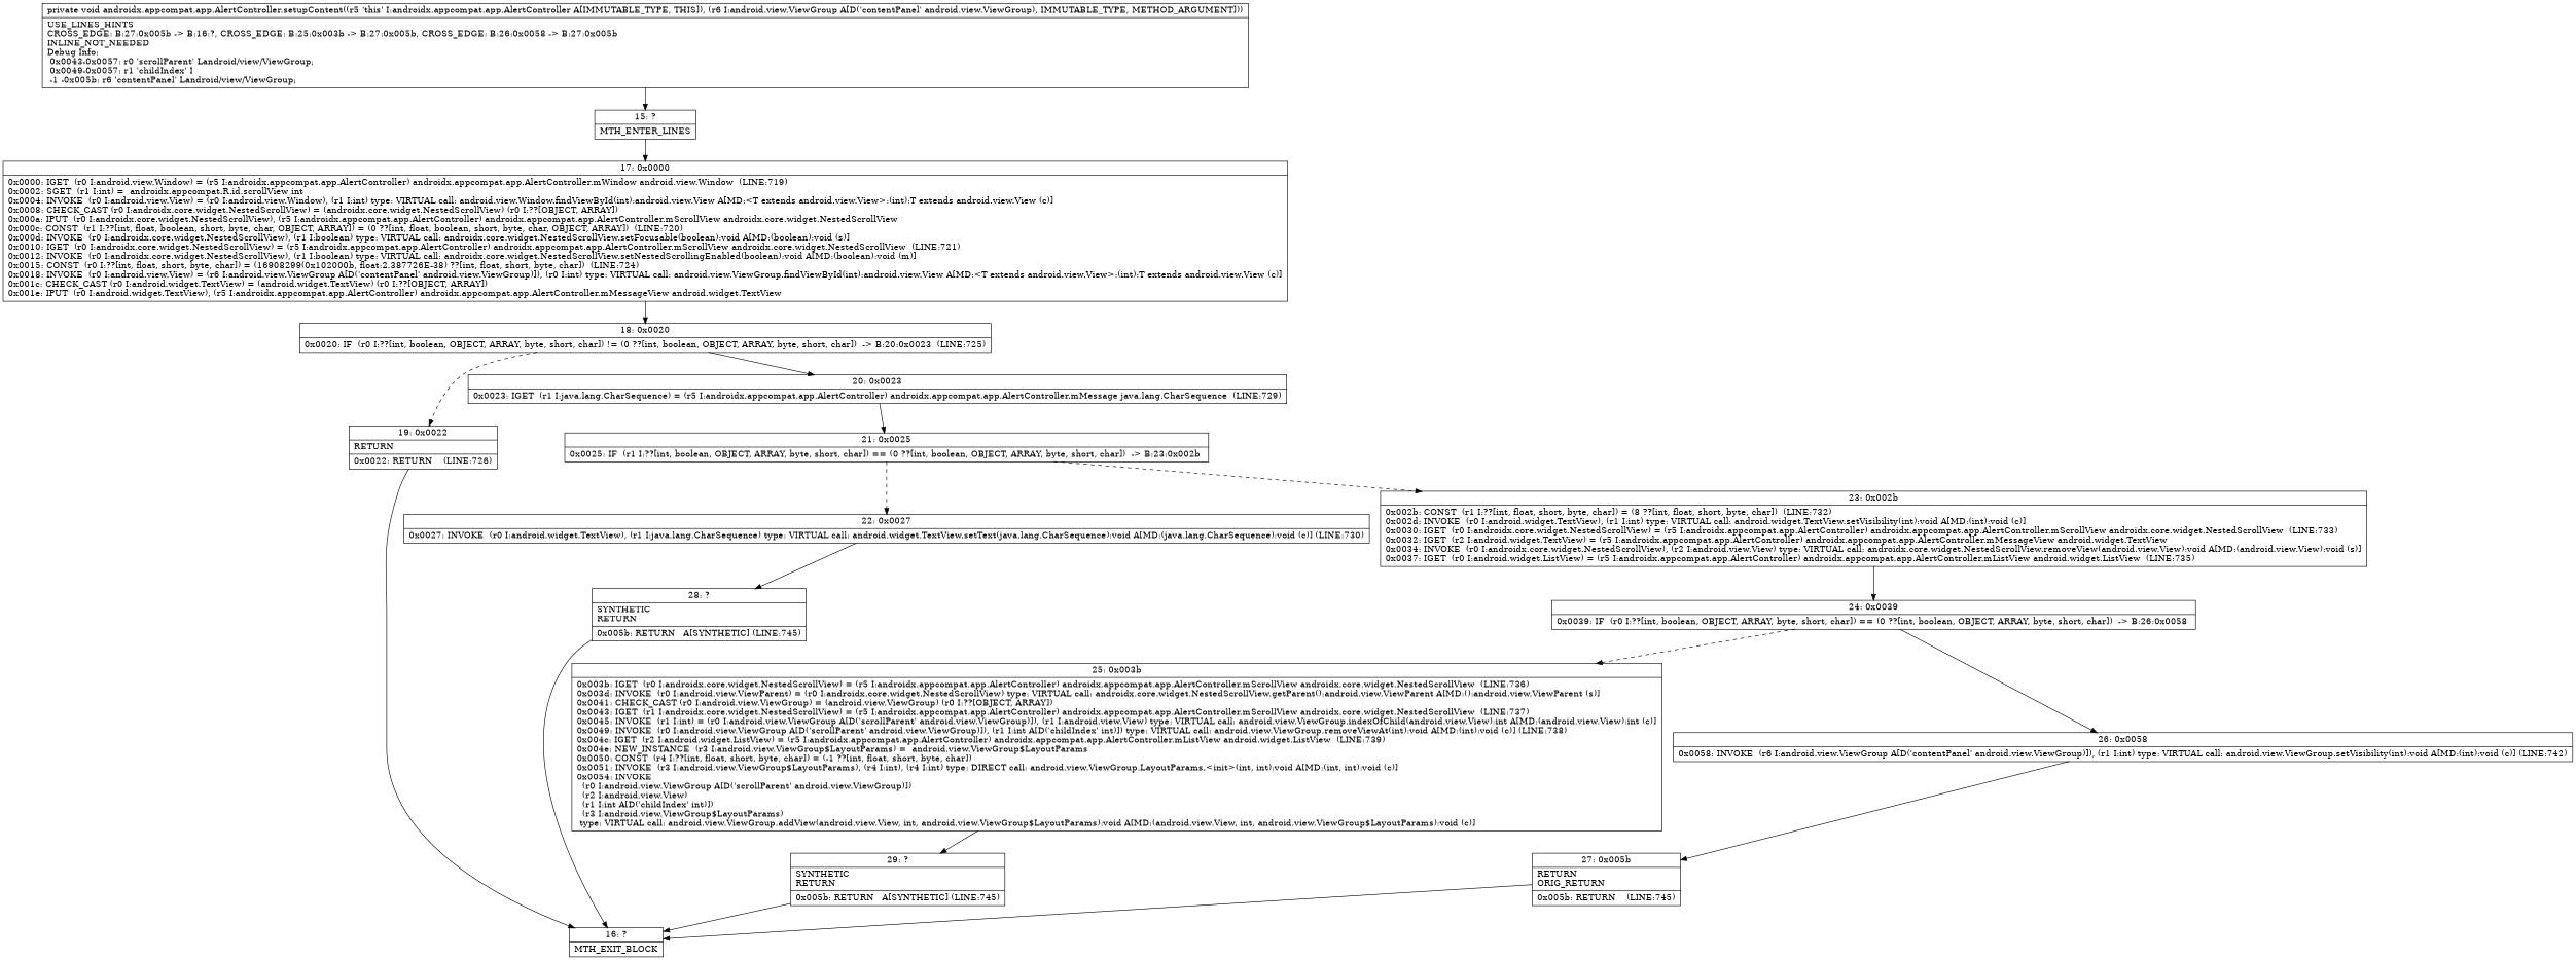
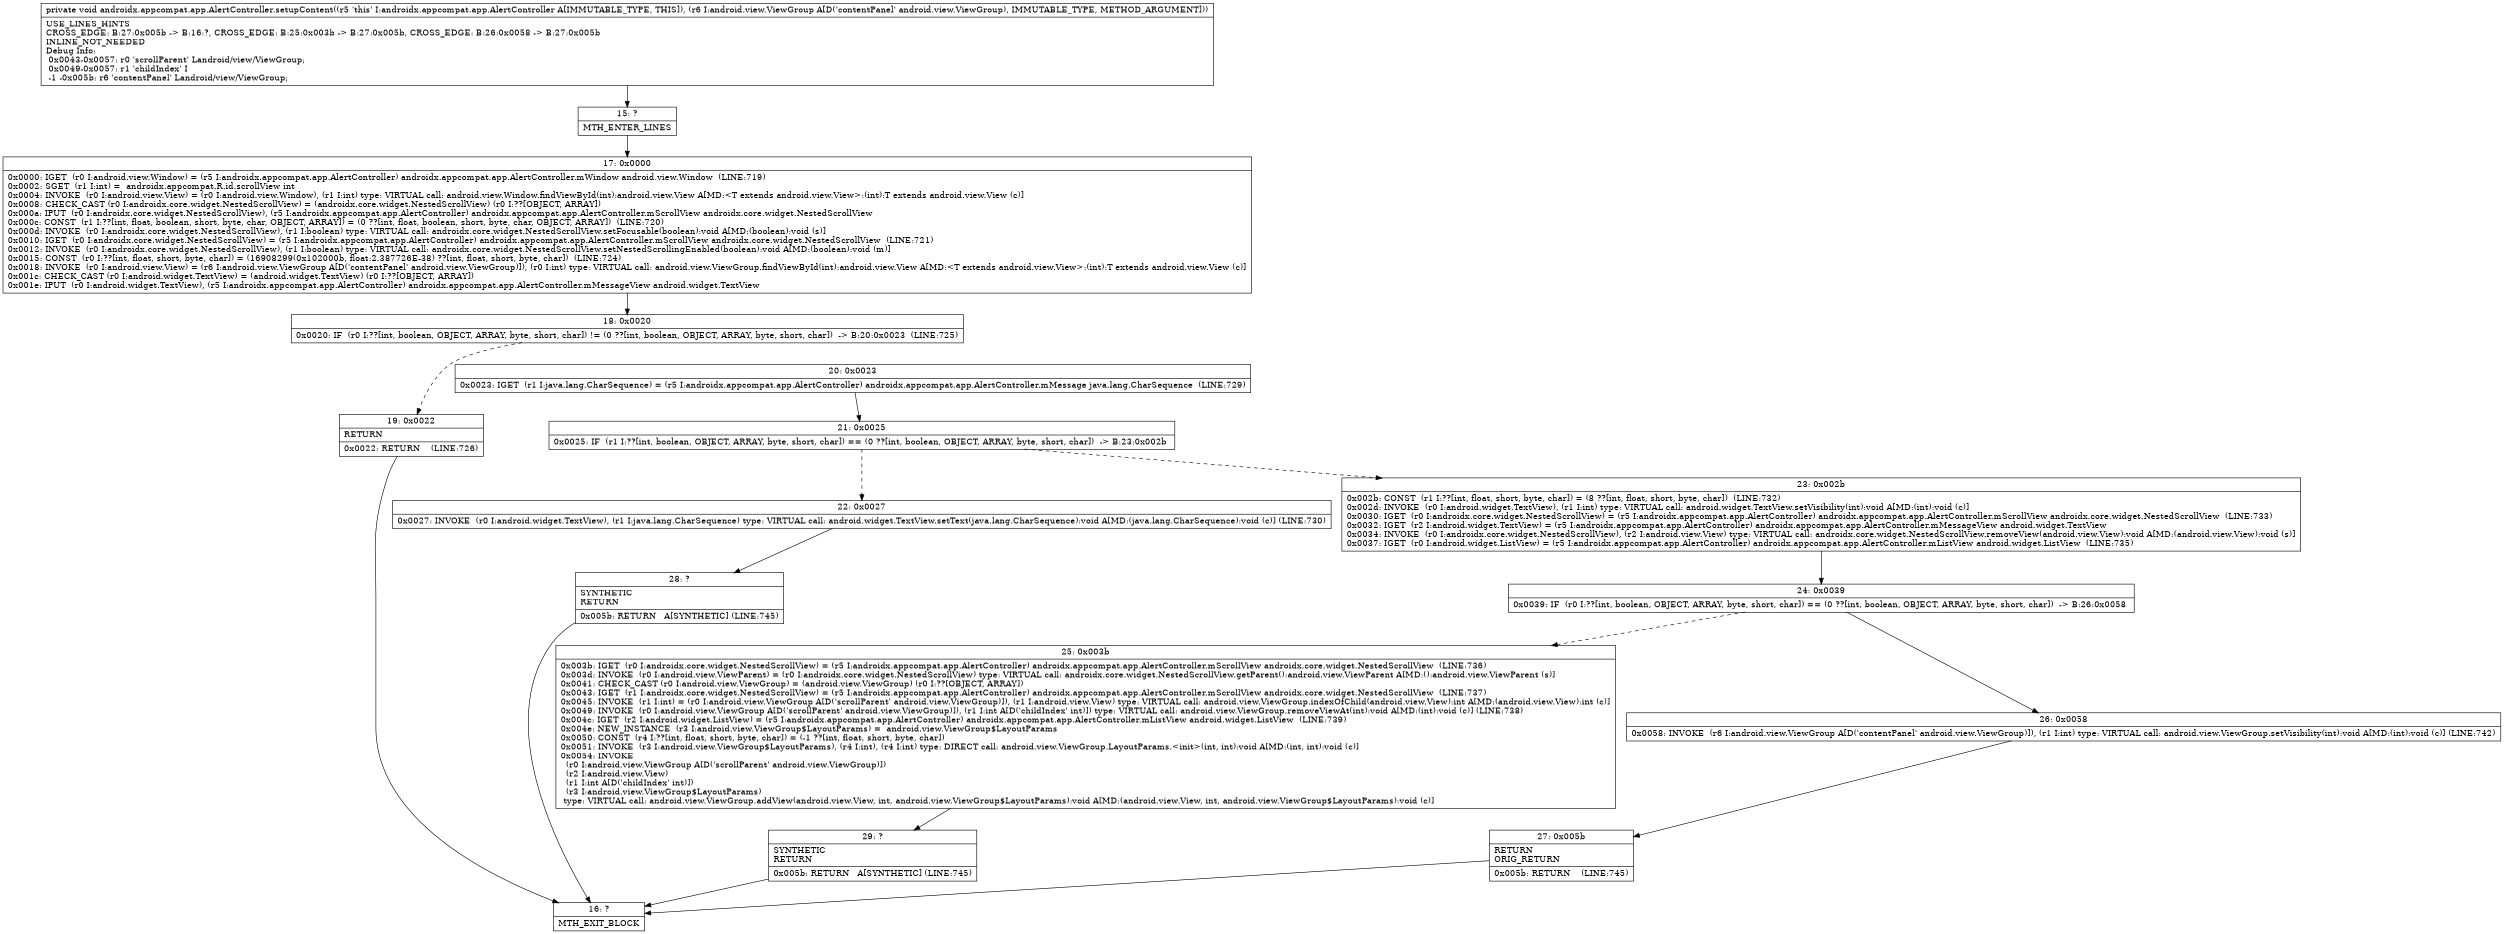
  digraph {
    node [shape=record]
    n1 [label="{15\:\ ?|MTH_ENTER_LINES\l}"]
    n2 [label="{17\:\ 0x0000|0x0000: IGET  (r0 I:android.view.Window) = (r5 I:androidx.appcompat.app.AlertController) androidx.appcompat.app.AlertController.mWindow android.view.Window  (LINE:719)\l0x0002: SGET  (r1 I:int) =  androidx.appcompat.R.id.scrollView int \l0x0004: INVOKE  (r0 I:android.view.View) = (r0 I:android.view.Window), (r1 I:int) type: VIRTUAL call: android.view.Window.findViewById(int):android.view.View A[MD:\<T extends android.view.View\>:(int):T extends android.view.View (c)]\l0x0008: CHECK_CAST (r0 I:androidx.core.widget.NestedScrollView) = (androidx.core.widget.NestedScrollView) (r0 I:??[OBJECT, ARRAY]) \l0x000a: IPUT  (r0 I:androidx.core.widget.NestedScrollView), (r5 I:androidx.appcompat.app.AlertController) androidx.appcompat.app.AlertController.mScrollView androidx.core.widget.NestedScrollView \l0x000c: CONST  (r1 I:??[int, float, boolean, short, byte, char, OBJECT, ARRAY]) = (0 ??[int, float, boolean, short, byte, char, OBJECT, ARRAY])  (LINE:720)\l0x000d: INVOKE  (r0 I:androidx.core.widget.NestedScrollView), (r1 I:boolean) type: VIRTUAL call: androidx.core.widget.NestedScrollView.setFocusable(boolean):void A[MD:(boolean):void (s)]\l0x0010: IGET  (r0 I:androidx.core.widget.NestedScrollView) = (r5 I:androidx.appcompat.app.AlertController) androidx.appcompat.app.AlertController.mScrollView androidx.core.widget.NestedScrollView  (LINE:721)\l0x0012: INVOKE  (r0 I:androidx.core.widget.NestedScrollView), (r1 I:boolean) type: VIRTUAL call: androidx.core.widget.NestedScrollView.setNestedScrollingEnabled(boolean):void A[MD:(boolean):void (m)]\l0x0015: CONST  (r0 I:??[int, float, short, byte, char]) = (16908299(0x102000b, float:2.387726E\-38) ??[int, float, short, byte, char])  (LINE:724)\l0x0018: INVOKE  (r0 I:android.view.View) = (r6 I:android.view.ViewGroup A[D('contentPanel' android.view.ViewGroup)]), (r0 I:int) type: VIRTUAL call: android.view.ViewGroup.findViewById(int):android.view.View A[MD:\<T extends android.view.View\>:(int):T extends android.view.View (c)]\l0x001c: CHECK_CAST (r0 I:android.widget.TextView) = (android.widget.TextView) (r0 I:??[OBJECT, ARRAY]) \l0x001e: IPUT  (r0 I:android.widget.TextView), (r5 I:androidx.appcompat.app.AlertController) androidx.appcompat.app.AlertController.mMessageView android.widget.TextView \l}"]
    n3 [label="{18\:\ 0x0020|0x0020: IF  (r0 I:??[int, boolean, OBJECT, ARRAY, byte, short, char]) != (0 ??[int, boolean, OBJECT, ARRAY, byte, short, char])  \-\> B:20:0x0023  (LINE:725)\l}"]
    n4 [label="{19\:\ 0x0022|RETURN\l|0x0022: RETURN    (LINE:726)\l}"]
    n5 [label="{20\:\ 0x0023|0x0023: IGET  (r1 I:java.lang.CharSequence) = (r5 I:androidx.appcompat.app.AlertController) androidx.appcompat.app.AlertController.mMessage java.lang.CharSequence  (LINE:729)\l}"]
    n6 [label="{16\:\ ?|MTH_EXIT_BLOCK\l}"]
    n7 [label="{21\:\ 0x0025|0x0025: IF  (r1 I:??[int, boolean, OBJECT, ARRAY, byte, short, char]) == (0 ??[int, boolean, OBJECT, ARRAY, byte, short, char])  \-\> B:23:0x002b \l}"]
    n8 [label="{22\:\ 0x0027|0x0027: INVOKE  (r0 I:android.widget.TextView), (r1 I:java.lang.CharSequence) type: VIRTUAL call: android.widget.TextView.setText(java.lang.CharSequence):void A[MD:(java.lang.CharSequence):void (c)] (LINE:730)\l}"]
    n9 [label="{23\:\ 0x002b|0x002b: CONST  (r1 I:??[int, float, short, byte, char]) = (8 ??[int, float, short, byte, char])  (LINE:732)\l0x002d: INVOKE  (r0 I:android.widget.TextView), (r1 I:int) type: VIRTUAL call: android.widget.TextView.setVisibility(int):void A[MD:(int):void (c)]\l0x0030: IGET  (r0 I:androidx.core.widget.NestedScrollView) = (r5 I:androidx.appcompat.app.AlertController) androidx.appcompat.app.AlertController.mScrollView androidx.core.widget.NestedScrollView  (LINE:733)\l0x0032: IGET  (r2 I:android.widget.TextView) = (r5 I:androidx.appcompat.app.AlertController) androidx.appcompat.app.AlertController.mMessageView android.widget.TextView \l0x0034: INVOKE  (r0 I:androidx.core.widget.NestedScrollView), (r2 I:android.view.View) type: VIRTUAL call: androidx.core.widget.NestedScrollView.removeView(android.view.View):void A[MD:(android.view.View):void (s)]\l0x0037: IGET  (r0 I:android.widget.ListView) = (r5 I:androidx.appcompat.app.AlertController) androidx.appcompat.app.AlertController.mListView android.widget.ListView  (LINE:735)\l}"]
    n10 [label="{28\:\ ?|SYNTHETIC\lRETURN\l|0x005b: RETURN   A[SYNTHETIC] (LINE:745)\l}"]
    n11 [label="{24\:\ 0x0039|0x0039: IF  (r0 I:??[int, boolean, OBJECT, ARRAY, byte, short, char]) == (0 ??[int, boolean, OBJECT, ARRAY, byte, short, char])  \-\> B:26:0x0058 \l}"]
    n12 [label="{25\:\ 0x003b|0x003b: IGET  (r0 I:androidx.core.widget.NestedScrollView) = (r5 I:androidx.appcompat.app.AlertController) androidx.appcompat.app.AlertController.mScrollView androidx.core.widget.NestedScrollView  (LINE:736)\l0x003d: INVOKE  (r0 I:android.view.ViewParent) = (r0 I:androidx.core.widget.NestedScrollView) type: VIRTUAL call: androidx.core.widget.NestedScrollView.getParent():android.view.ViewParent A[MD:():android.view.ViewParent (s)]\l0x0041: CHECK_CAST (r0 I:android.view.ViewGroup) = (android.view.ViewGroup) (r0 I:??[OBJECT, ARRAY]) \l0x0043: IGET  (r1 I:androidx.core.widget.NestedScrollView) = (r5 I:androidx.appcompat.app.AlertController) androidx.appcompat.app.AlertController.mScrollView androidx.core.widget.NestedScrollView  (LINE:737)\l0x0045: INVOKE  (r1 I:int) = (r0 I:android.view.ViewGroup A[D('scrollParent' android.view.ViewGroup)]), (r1 I:android.view.View) type: VIRTUAL call: android.view.ViewGroup.indexOfChild(android.view.View):int A[MD:(android.view.View):int (c)]\l0x0049: INVOKE  (r0 I:android.view.ViewGroup A[D('scrollParent' android.view.ViewGroup)]), (r1 I:int A[D('childIndex' int)]) type: VIRTUAL call: android.view.ViewGroup.removeViewAt(int):void A[MD:(int):void (c)] (LINE:738)\l0x004c: IGET  (r2 I:android.widget.ListView) = (r5 I:androidx.appcompat.app.AlertController) androidx.appcompat.app.AlertController.mListView android.widget.ListView  (LINE:739)\l0x004e: NEW_INSTANCE  (r3 I:android.view.ViewGroup$LayoutParams) =  android.view.ViewGroup$LayoutParams \l0x0050: CONST  (r4 I:??[int, float, short, byte, char]) = (\-1 ??[int, float, short, byte, char]) \l0x0051: INVOKE  (r3 I:android.view.ViewGroup$LayoutParams), (r4 I:int), (r4 I:int) type: DIRECT call: android.view.ViewGroup.LayoutParams.\<init\>(int, int):void A[MD:(int, int):void (c)]\l0x0054: INVOKE  \l  (r0 I:android.view.ViewGroup A[D('scrollParent' android.view.ViewGroup)])\l  (r2 I:android.view.View)\l  (r1 I:int A[D('childIndex' int)])\l  (r3 I:android.view.ViewGroup$LayoutParams)\l type: VIRTUAL call: android.view.ViewGroup.addView(android.view.View, int, android.view.ViewGroup$LayoutParams):void A[MD:(android.view.View, int, android.view.ViewGroup$LayoutParams):void (c)]\l}"]
    n13 [label="{26\:\ 0x0058|0x0058: INVOKE  (r6 I:android.view.ViewGroup A[D('contentPanel' android.view.ViewGroup)]), (r1 I:int) type: VIRTUAL call: android.view.ViewGroup.setVisibility(int):void A[MD:(int):void (c)] (LINE:742)\l}"]
    n14 [label="{29\:\ ?|SYNTHETIC\lRETURN\l|0x005b: RETURN   A[SYNTHETIC] (LINE:745)\l}"]
    n15 [label="{27\:\ 0x005b|RETURN\lORIG_RETURN\l|0x005b: RETURN    (LINE:745)\l}"]
    n16 [label="{private void androidx.appcompat.app.AlertController.setupContent((r5 'this' I:androidx.appcompat.app.AlertController A[IMMUTABLE_TYPE, THIS]), (r6 I:android.view.ViewGroup A[D('contentPanel' android.view.ViewGroup), IMMUTABLE_TYPE, METHOD_ARGUMENT]))  | USE_LINES_HINTS\lCROSS_EDGE: B:27:0x005b \-\> B:16:?, CROSS_EDGE: B:25:0x003b \-\> B:27:0x005b, CROSS_EDGE: B:26:0x0058 \-\> B:27:0x005b\lINLINE_NOT_NEEDED\lDebug Info:\l  0x0043\-0x0057: r0 'scrollParent' Landroid\/view\/ViewGroup;\l  0x0049\-0x0057: r1 'childIndex' I\l  \-1 \-0x005b: r6 'contentPanel' Landroid\/view\/ViewGroup;\l}"]
    n1 -> n2
    n2 -> n3
    n3 -> n4 [style=dashed]
-   n3 -> n5
    n4 -> n6
    n5 -> n7
    n7 -> n8 [style=dashed]
    n7 -> n9 [style=dashed]
    n8 -> n10
    n9 -> n11
    n10 -> n6
    n11 -> n12 [style=dashed]
    n11 -> n13
    n12 -> n14
    n13 -> n15
    n14 -> n6
    n15 -> n6
    n16 -> n1
  }
